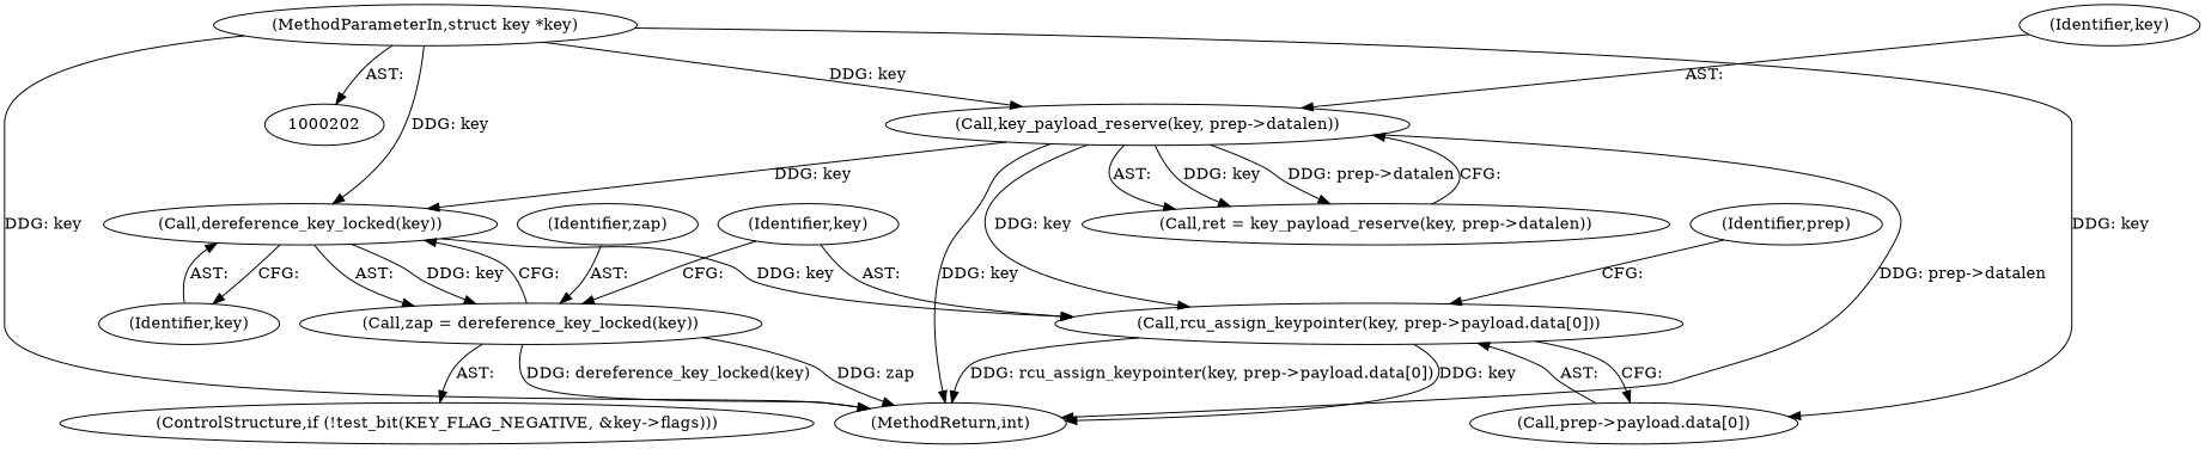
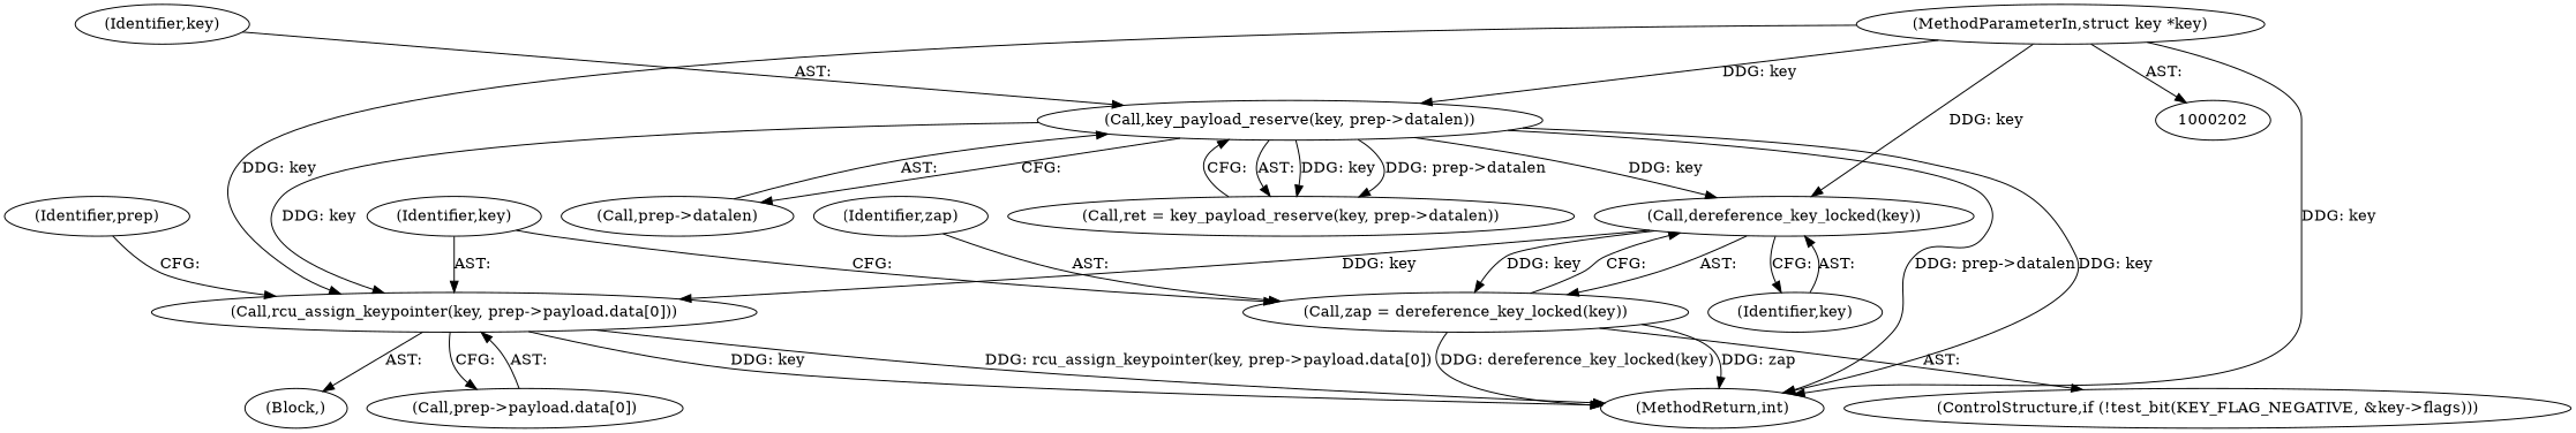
  digraph {
    n1 [label="(Call,dereference_key_locked(key))"]
    n2 [label="(Call,zap = dereference_key_locked(key))"]
    n3 [label="(Call,rcu_assign_keypointer(key, prep->payload.data[0]))"]
    n4 [label="(Identifier,key)"]
    n5 [label="(MethodReturn,int)"]
    n6 [label="(ControlStructure,if (!test_bit(KEY_FLAG_NEGATIVE, &key->flags)))"]
    n7 [label="(Call,prep->payload.data[0])"]
+   n8 [label="(Block,)"]
    n9 [label="(Call,key_payload_reserve(key, prep->datalen))"]
+   n10 [label="(Call,prep->datalen)"]
    n11 [label="(Call,ret = key_payload_reserve(key, prep->datalen))"]
    n12 [label="(MethodParameterIn,struct key *key)"]
    n13 [label=1000202]
    n14 [label="(Identifier,prep)"]
    n15 [label="(Identifier,key)"]
    n16 [label="(Identifier,zap)"]
    n17 [label="(Identifier,key)"]
    n1 -> n2 [label="AST: "]
    n1 -> n2 [label="DDG: key"]
    n1 -> n3 [label="DDG: key"]
    n1 -> n4 [label="CFG: "]
    n2 -> n1 [label="CFG: "]
    n2 -> n5 [label="DDG: dereference_key_locked(key)"]
    n2 -> n5 [label="DDG: zap"]
    n2 -> n6 [label="AST: "]
    n3 -> n5 [label="DDG: rcu_assign_keypointer(key, prep->payload.data[0])"]
    n3 -> n5 [label="DDG: key"]
    n3 -> n7 [label="CFG: "]
+   n3 -> n8 [label="AST: "]
    n4 -> n1 [label="AST: "]
    n7 -> n3 [label="AST: "]
    n9 -> n1 [label="DDG: key"]
    n9 -> n3 [label="DDG: key"]
    n9 -> n5 [label="DDG: prep->datalen"]
    n9 -> n5 [label="DDG: key"]
+   n9 -> n10 [label="CFG: "]
    n9 -> n11 [label="AST: "]
    n9 -> n11 [label="DDG: key"]
    n9 -> n11 [label="DDG: prep->datalen"]
+   n10 -> n9 [label="AST: "]
    n11 -> n9 [label="CFG: "]
    n12 -> n1 [label="DDG: key"]
-   n12 -> n7 [label="DDG: key"]
+   n12 -> n3 [label="DDG: key"]
    n12 -> n5 [label="DDG: key"]
    n12 -> n9 [label="DDG: key"]
    n12 -> n13 [label="AST: "]
    n14 -> n3 [label="CFG: "]
    n15 -> n2 [label="CFG: "]
    n15 -> n3 [label="AST: "]
    n16 -> n2 [label="AST: "]
    n17 -> n9 [label="AST: "]
  }
